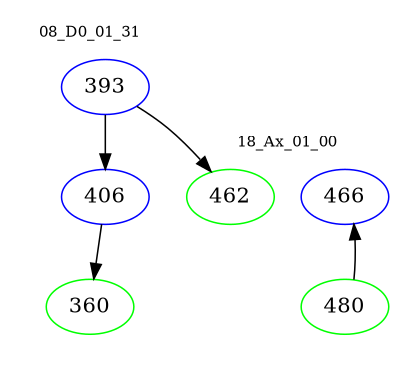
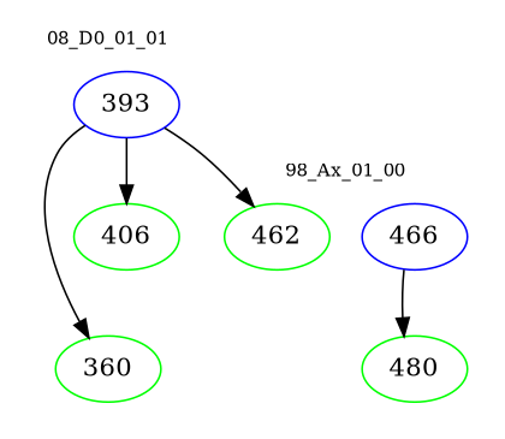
  digraph {
    node [color=blue]
    edge [color=black]
    n1 [label=466]
    n2 [color=green label=462]
    n3 [color=green label=480]
    n4 [label=393]
    n5 [color=green label=360]
-   n6 [label=406]
+   n6 [color=green label=406]
    subgraph cluster_1 {
      color=white
      fontsize=10
-     label="18_Ax_01_00"
+     label="98_Ax_01_00"
      n1
      n2
      n3
    }
    subgraph cluster_2 {
      color=white
      fontsize=10
-     label="08_D0_01_31"
+     label="08_D0_01_01"
      n4
      n5
      n6
    }
-   n3 -> n1
+   n1 -> n3
    n4 -> n2
-   n6 -> n5
+   n4 -> n5
    n4 -> n6
  }
